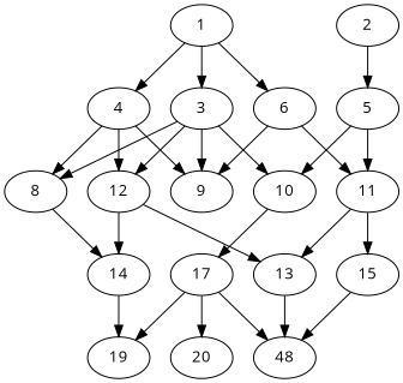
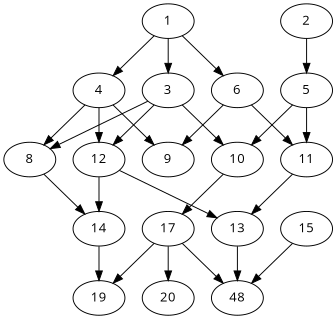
  digraph {
    fontname="Open Sans"
    node [alpha=0.20 fontname="Open Sans"]
    edge [fontname="Open Sans"]
    1 [alpha=0.05 expect_size=17485824]
    3 [alpha=0.14 expect_size=47687680]
    4 [alpha=0.18 expect_size=15688704]
    6 [alpha=0.16 expect_size=5950464]
    8 [expect_size=30172160]
    9 [alpha=0.04 expect_size=18490368]
    10 [alpha=0.19 expect_size=17502208]
    12 [alpha=0.02 expect_size=20855808]
    11 [alpha=0.03 expect_size=8393728]
    14 [alpha=0.03 expect_size=46461952]
    17 [alpha=0.01 expect_size=35590144]
    13 [alpha=0.12 expect_size=14360576]
    15 [expect_size=42109952]
    2 [alpha=0.17 expect_size=19550208]
    5 [alpha=0.01 expect_size=34580480]
    19 [alpha=0.12 expect_size=47780864]
    n17 [alpha=0.10 expect_size=48852992 label=48]
    20 [alpha=0.09 expect_size=10319872]
    1 -> 3
    1 -> 4
    1 -> 6
    3 -> 8
-   3 -> 9
    3 -> 10
    3 -> 12
    4 -> 8
    4 -> 9
    4 -> 12
    6 -> 9
    6 -> 11
    8 -> 14
    10 -> 17
    12 -> 14
    12 -> 13
    11 -> 13
-   11 -> 15
    14 -> 19
    17 -> 19
    17 -> n17
    17 -> 20
    13 -> n17
    15 -> n17
    2 -> 5
    5 -> 10
    5 -> 11
  }
